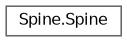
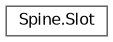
  digraph {
    rankdir=LR
-   n1 [color=grey40 fillcolor=white fontname=Helvetica fontsize=10 height=0.2 label="Spine.Spine" shape=box style=filled width=0.4]
+   n1 [color=grey40 fillcolor=white fontname=Helvetica fontsize=10 height=0.2 label="Spine.Slot" shape=box style=filled width=0.4]
  }
